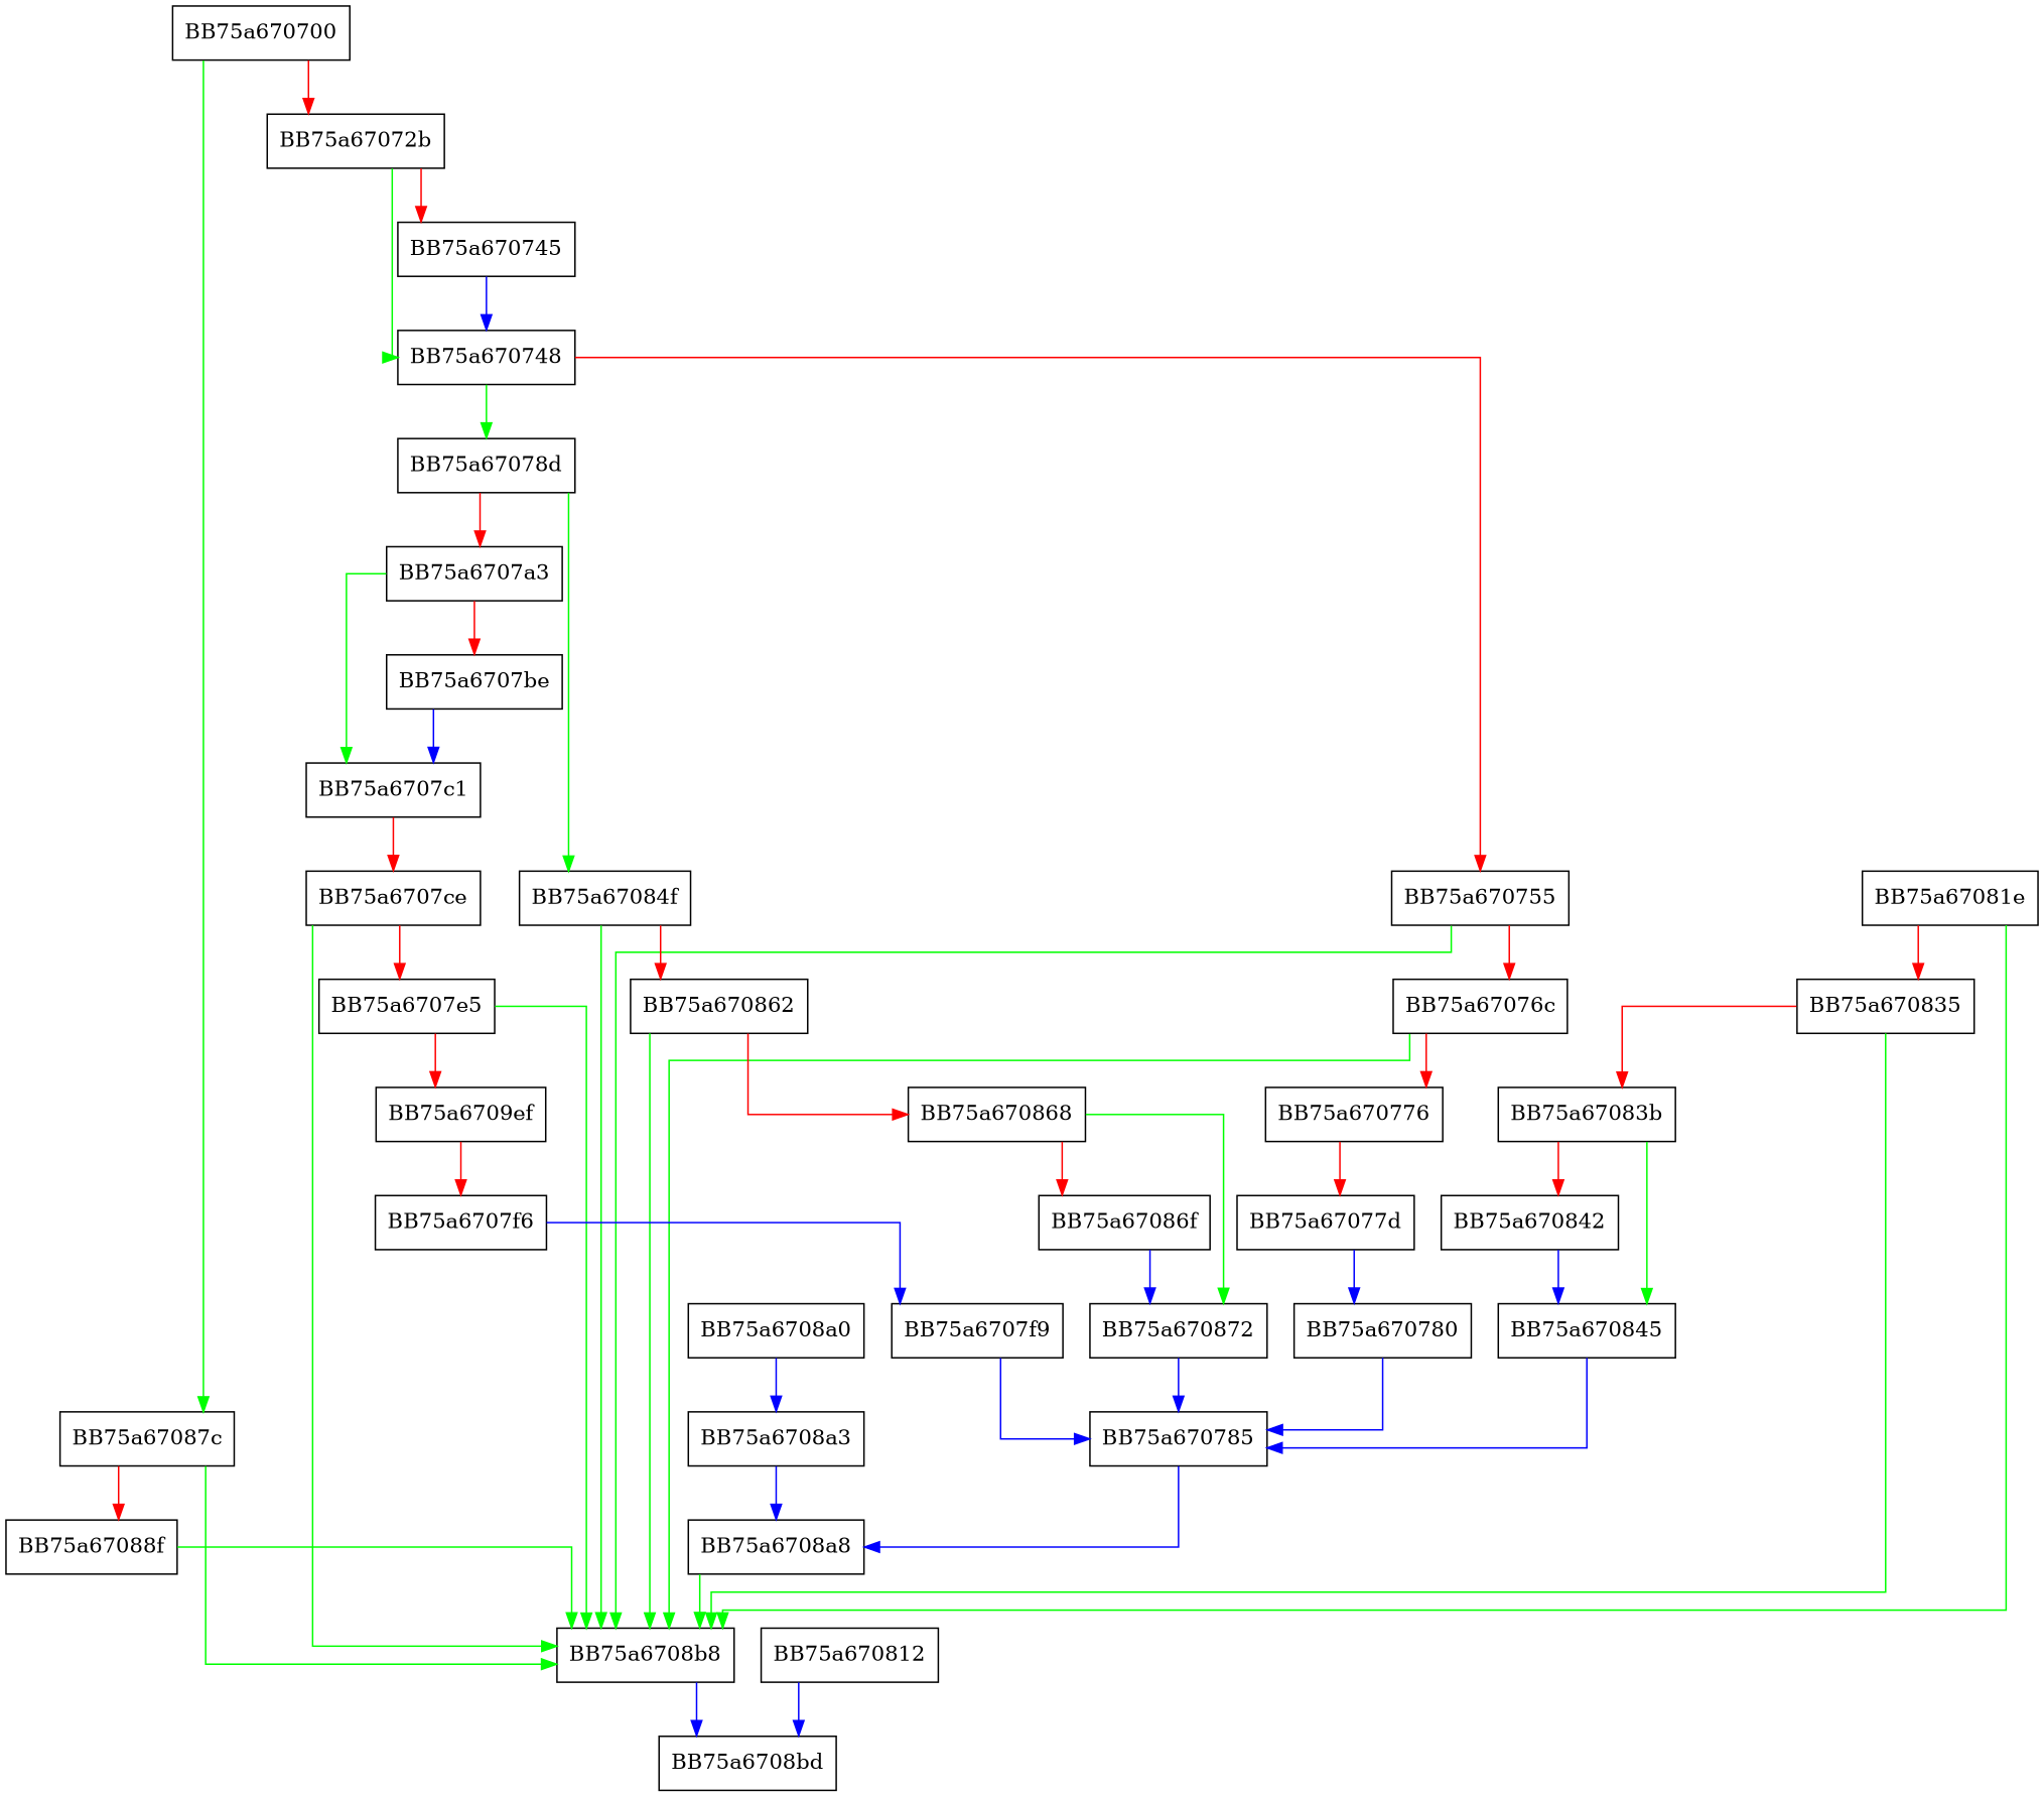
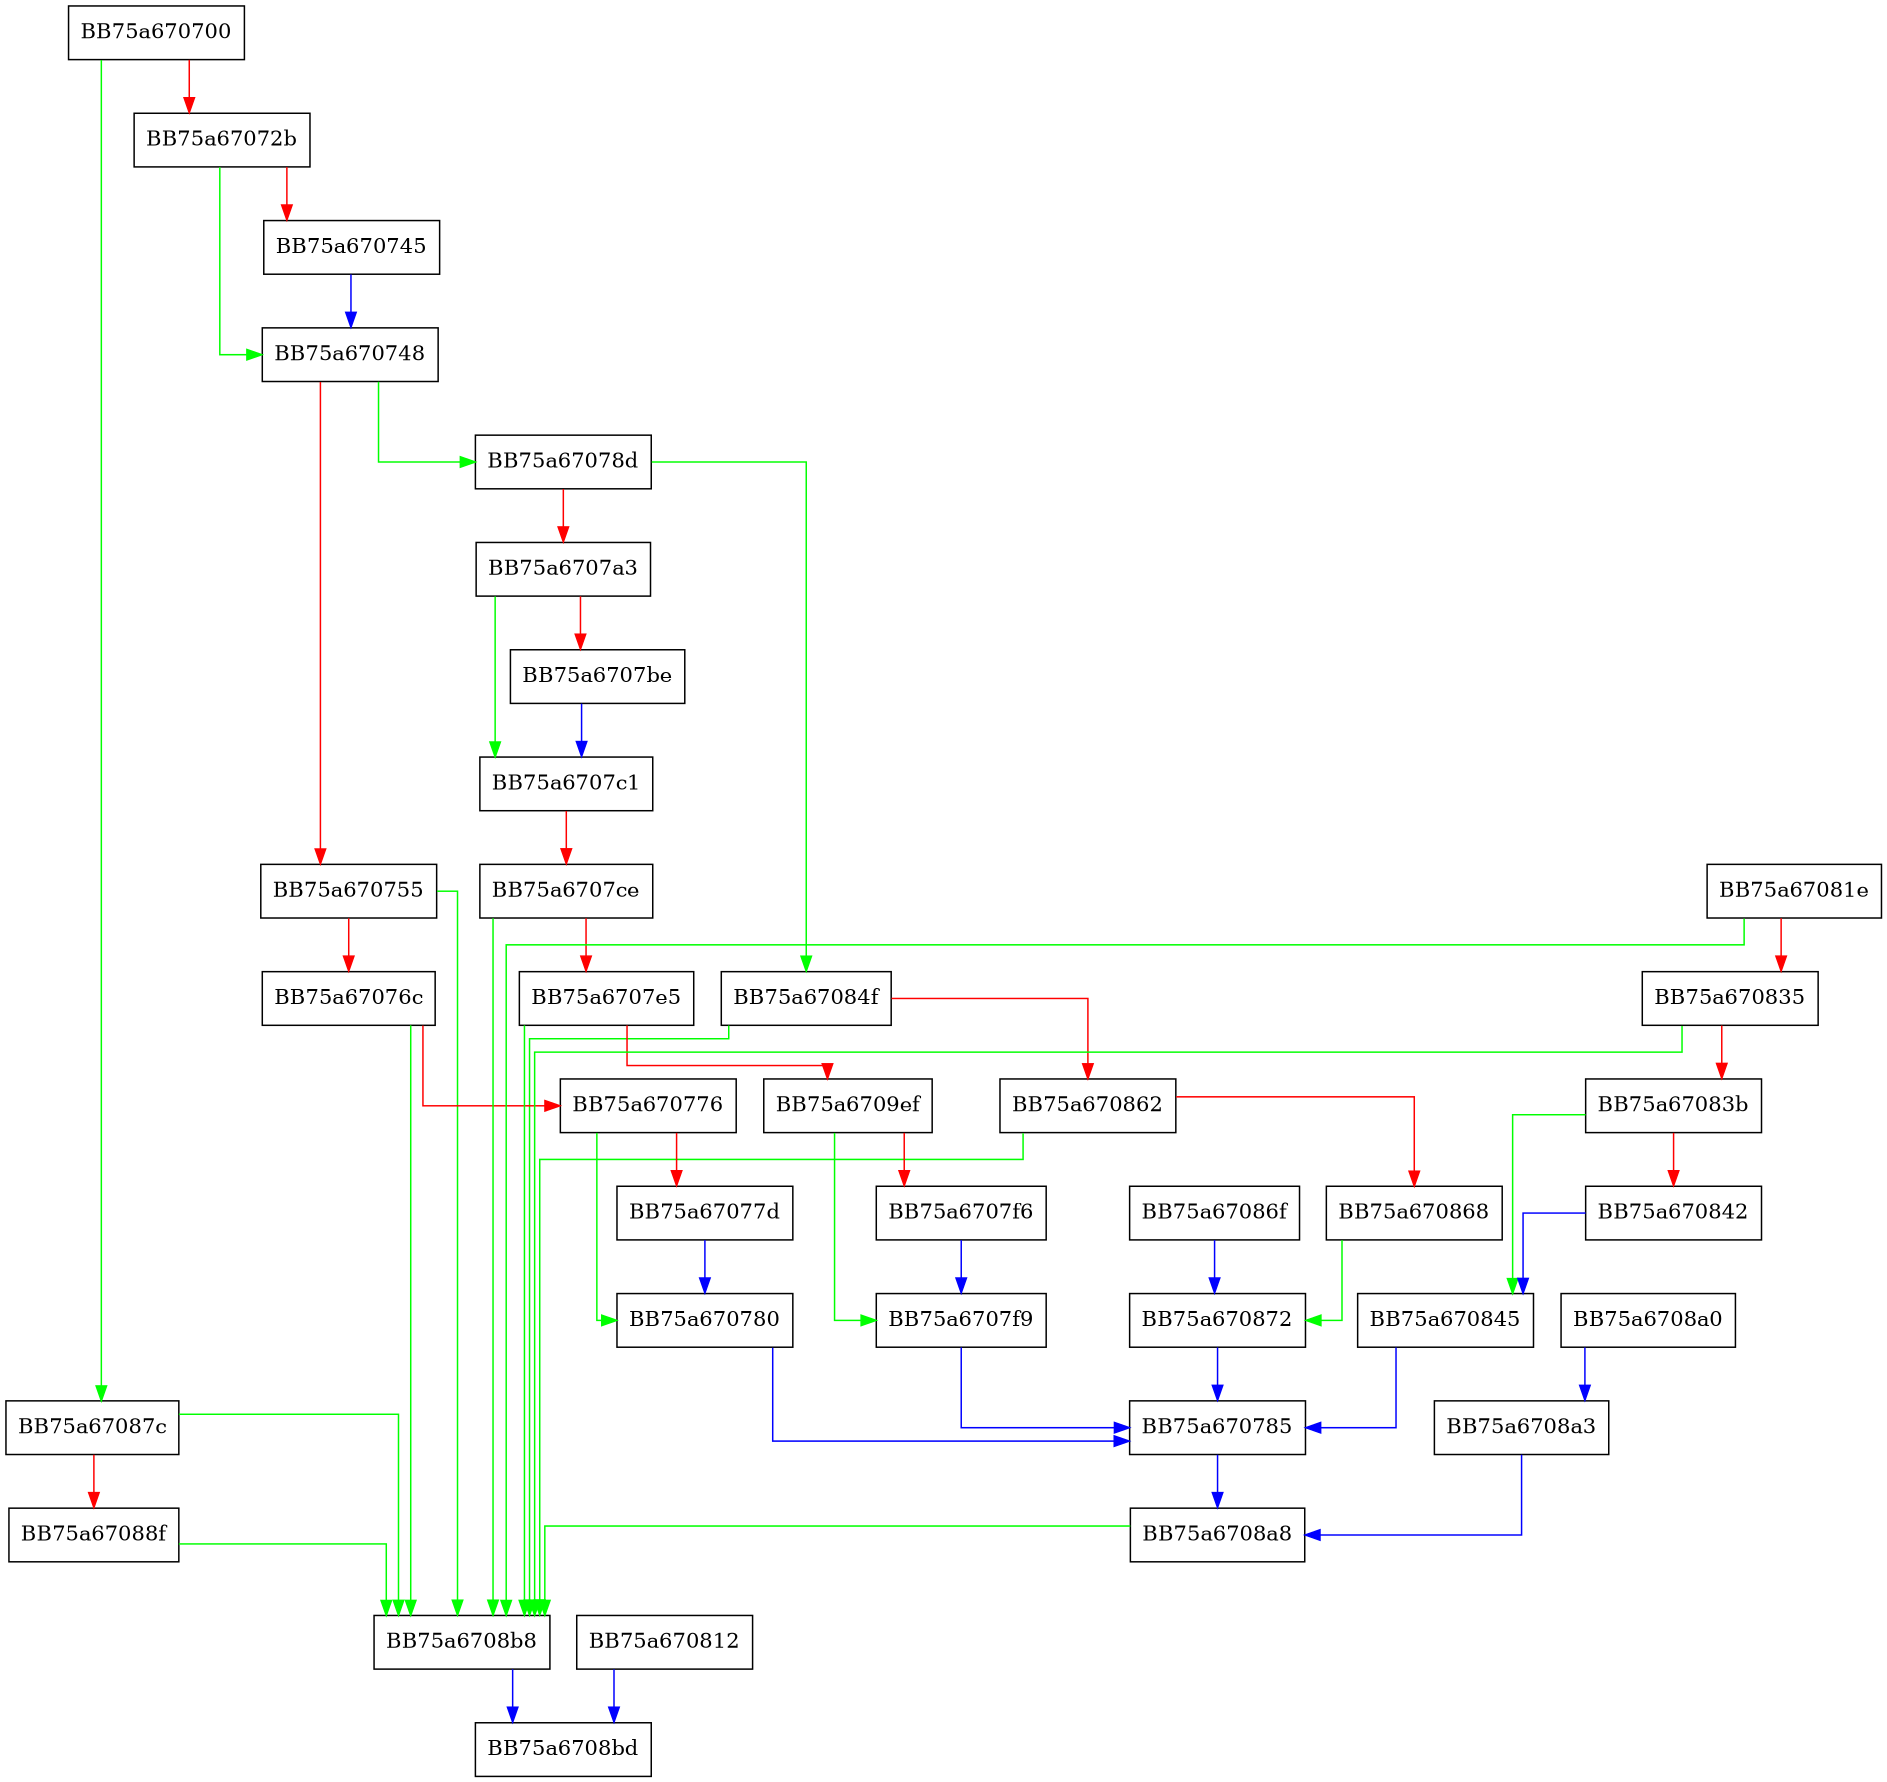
  digraph {
    splines=ortho
    node [shape=box]
    edge [color=green]
    BB75a670700
    BB75a67087c
    BB75a67072b
    BB75a6708b8
    BB75a67088f
    BB75a670748
    BB75a670745
    BB75a6708bd
    BB75a67078d
    BB75a670755
    BB75a67084f
    BB75a6707a3
    BB75a67076c
    BB75a670862
    BB75a6707c1
    BB75a6707be
    BB75a670776
    BB75a670780
    BB75a67077d
    BB75a670785
    BB75a6708a8
    BB75a670868
    BB75a6707ce
    BB75a6707e5
    BB75a67081e
    BB75a670835
    BB75a670812
    n28 [label=BB75a6709ef]
    BB75a6707f9
    BB75a6707f6
    BB75a67083b
    BB75a670845
    BB75a670842
    BB75a670872
    BB75a67086f
    BB75a6708a3
    BB75a6708a0
    BB75a670700 -> BB75a67087c
    BB75a670700 -> BB75a67072b [color=red]
    BB75a67087c -> BB75a6708b8
    BB75a67087c -> BB75a67088f [color=red]
    BB75a67072b -> BB75a670748
    BB75a67072b -> BB75a670745 [color=red]
    BB75a6708b8 -> BB75a6708bd [color=blue]
    BB75a67088f -> BB75a6708b8
    BB75a670748 -> BB75a67078d
    BB75a670748 -> BB75a670755 [color=red]
    BB75a670745 -> BB75a670748 [color=blue]
    BB75a67078d -> BB75a67084f
    BB75a67078d -> BB75a6707a3 [color=red]
    BB75a670755 -> BB75a6708b8
    BB75a670755 -> BB75a67076c [color=red]
    BB75a67084f -> BB75a6708b8
    BB75a67084f -> BB75a670862 [color=red]
    BB75a6707a3 -> BB75a6707c1
    BB75a6707a3 -> BB75a6707be [color=red]
    BB75a67076c -> BB75a6708b8
    BB75a67076c -> BB75a670776 [color=red]
    BB75a670862 -> BB75a6708b8
    BB75a670862 -> BB75a670868 [color=red]
    BB75a6707c1 -> BB75a6707ce [color=red]
    BB75a6707be -> BB75a6707c1 [color=blue]
+   BB75a670776 -> BB75a670780
    BB75a670776 -> BB75a67077d [color=red]
    BB75a670780 -> BB75a670785 [color=blue]
    BB75a67077d -> BB75a670780 [color=blue]
    BB75a670785 -> BB75a6708a8 [color=blue]
    BB75a6708a8 -> BB75a6708b8
    BB75a670868 -> BB75a670872
-   BB75a670868 -> BB75a67086f [color=red]
    BB75a6707ce -> BB75a6708b8
    BB75a6707ce -> BB75a6707e5 [color=red]
    BB75a6707e5 -> BB75a6708b8
    BB75a6707e5 -> n28 [color=red]
    BB75a67081e -> BB75a6708b8
    BB75a67081e -> BB75a670835 [color=red]
    BB75a670835 -> BB75a6708b8
    BB75a670835 -> BB75a67083b [color=red]
    BB75a670812 -> BB75a6708bd [color=blue]
+   n28 -> BB75a6707f9
    n28 -> BB75a6707f6 [color=red]
    BB75a6707f9 -> BB75a670785 [color=blue]
    BB75a6707f6 -> BB75a6707f9 [color=blue]
    BB75a67083b -> BB75a670845
    BB75a67083b -> BB75a670842 [color=red]
    BB75a670845 -> BB75a670785 [color=blue]
    BB75a670842 -> BB75a670845 [color=blue]
    BB75a670872 -> BB75a670785 [color=blue]
    BB75a67086f -> BB75a670872 [color=blue]
    BB75a6708a3 -> BB75a6708a8 [color=blue]
    BB75a6708a0 -> BB75a6708a3 [color=blue]
  }
